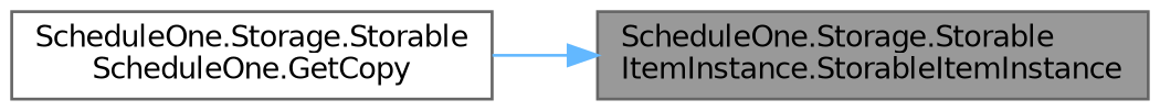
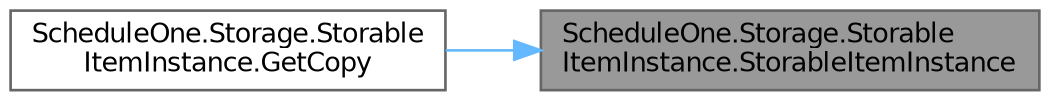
  digraph {
    rankdir=RL
    node [fontname=Helvetica fontsize=10 shape=box style=filled]
    n1 [color=gray40 fillcolor=grey60 fontcolor=black height=0.2 label="ScheduleOne.Storage.Storable\lItemInstance.StorableItemInstance" width=0.4]
-   n2 [color=grey40 fillcolor=white height=0.2 label="ScheduleOne.Storage.Storable\lScheduleOne.GetCopy" width=0.4]
+   n2 [color=grey40 fillcolor=white height=0.2 label="ScheduleOne.Storage.Storable\lItemInstance.GetCopy" width=0.4]
    n1 -> n2 [color=steelblue1 dir=back fontname=Helvetica fontsize=10 labelfontname=Helvetica labelfontsize=10 style=solid]
  }
